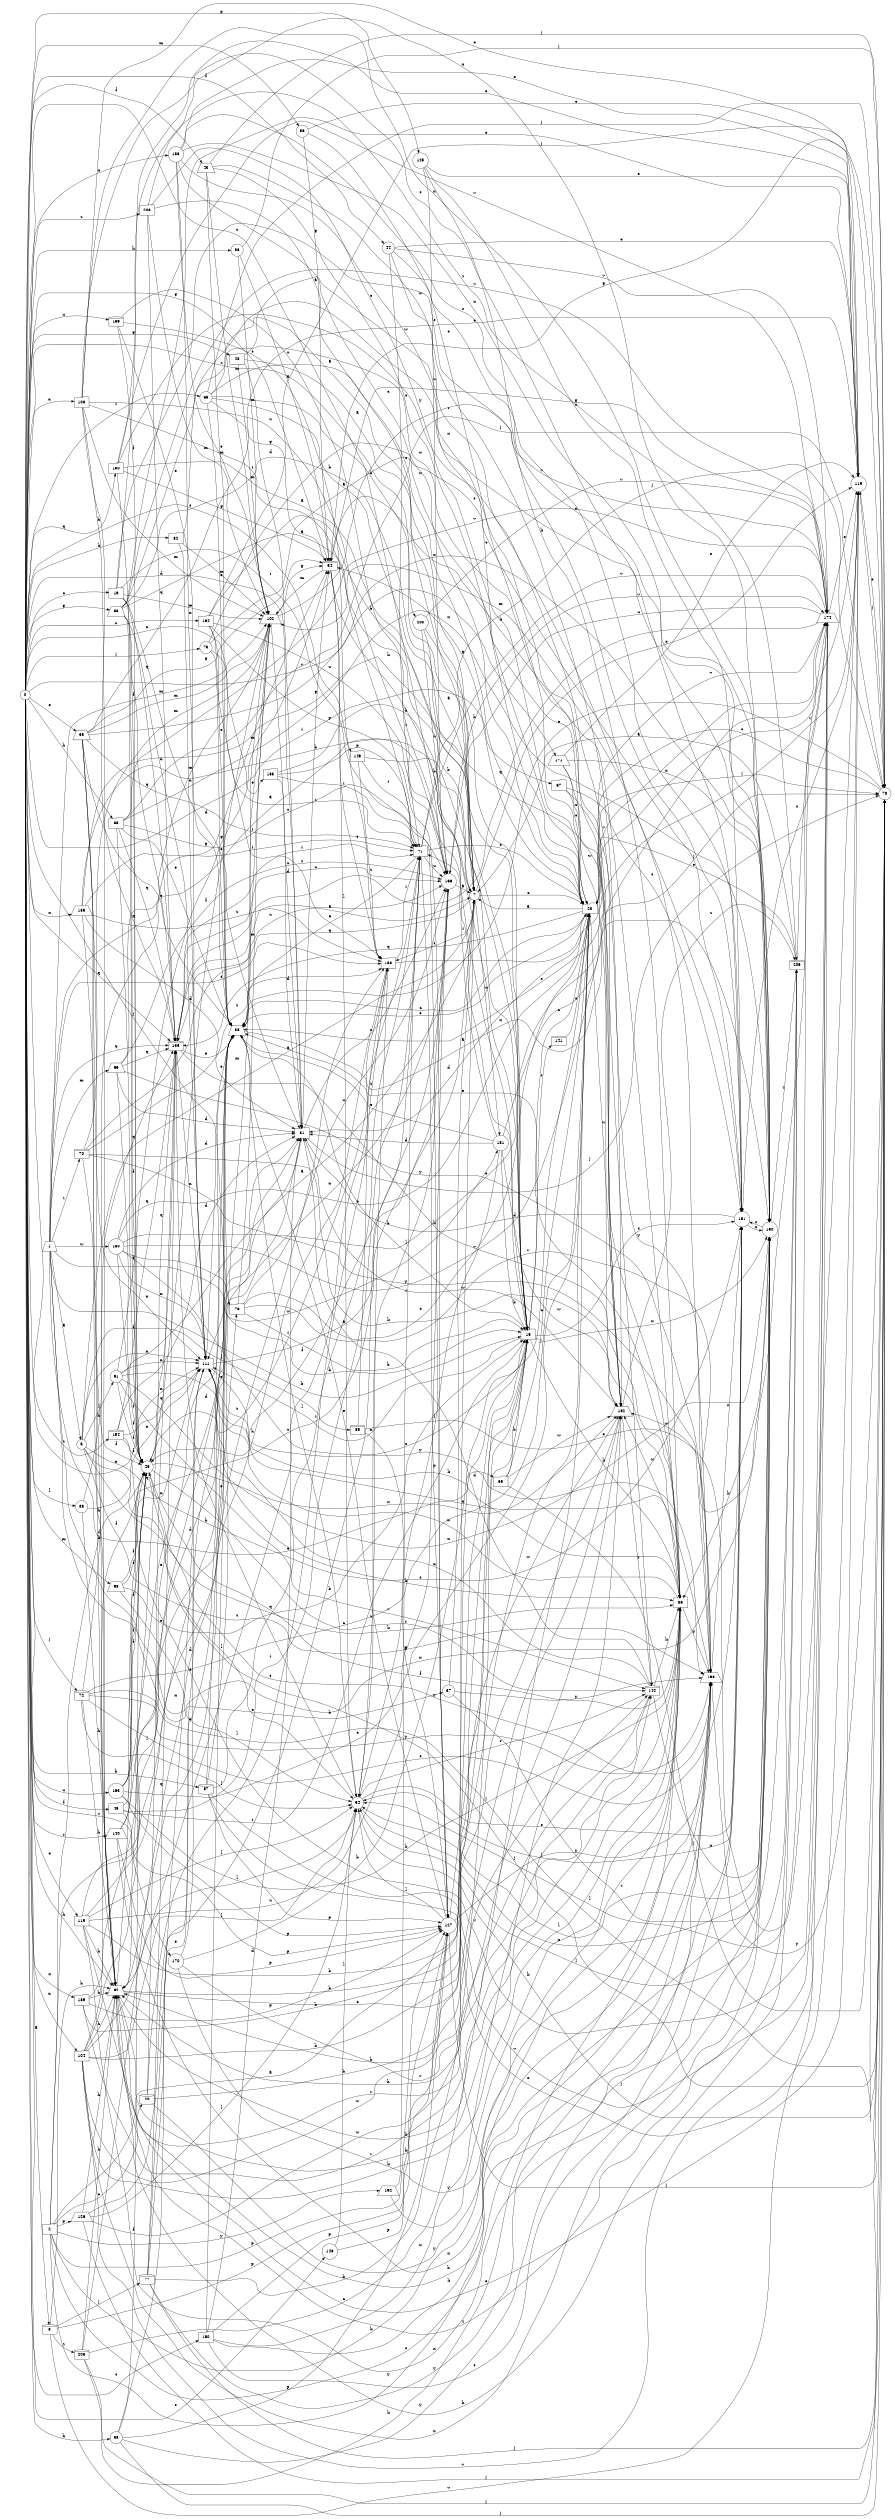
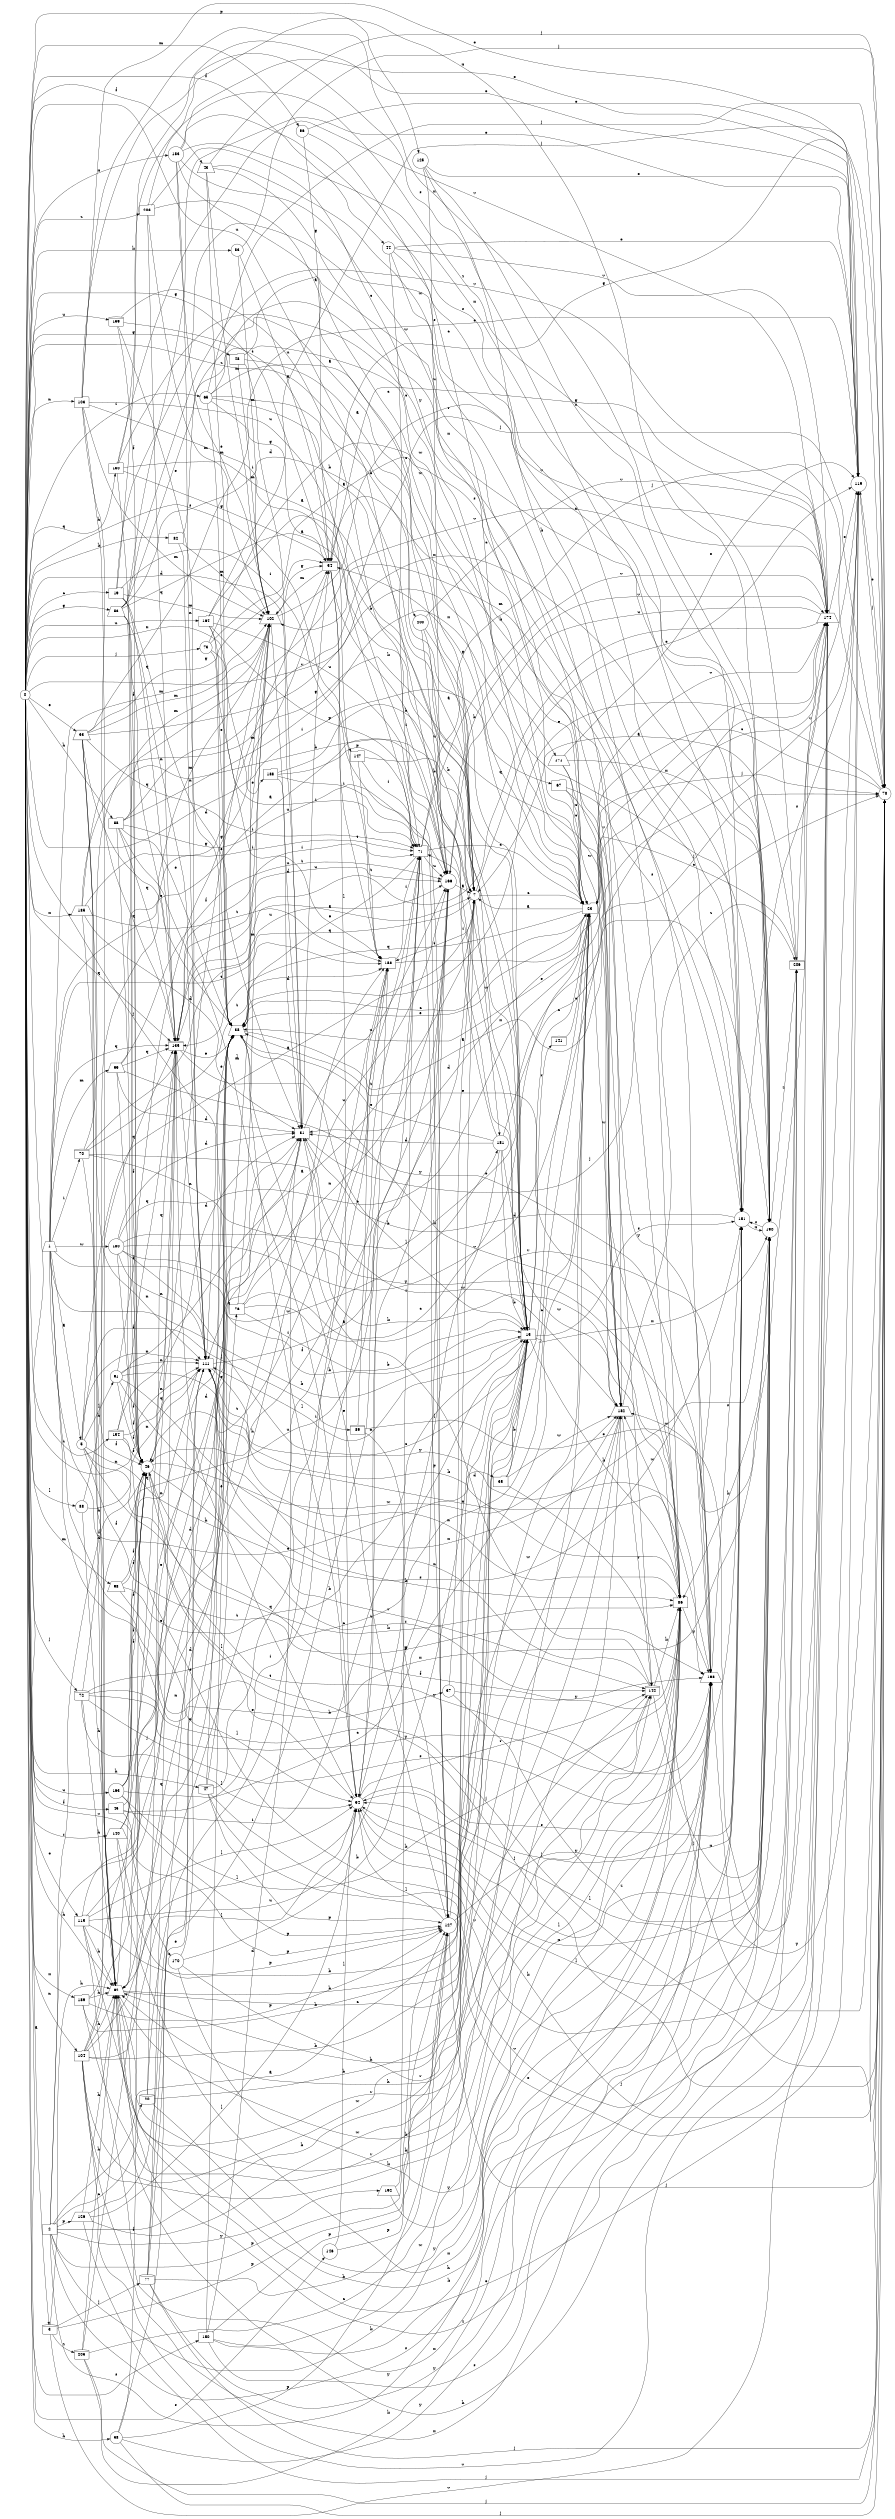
  strict digraph {
    rankdir=LR
    node [shape=circle]
    3 [shape=cylinder]
    0
    19 [shape=folder]
    31 [shape=folder]
    33 [shape=trapezium]
    43 [shape=trapezium]
    44
    45 [shape=folder]
    48 [shape=folder]
    53 [shape=trapezium]
    54 [shape=cylinder]
    55 [shape=folder]
-   57 [shape=cylinder]
+   57 [shape=cylinder label=47]
    58
    62 [shape=trapezium]
    65
    67 [shape=folder]
    72 [shape=cylinder]
    73
    76 [shape=folder]
    82 [shape=folder]
    83
    88
    96
    98 [shape=trapezium]
    103 [shape=folder]
    104 [shape=folder]
    111 [shape=folder]
    115 [shape=folder]
    125
    130 [shape=folder]
    135 [shape=cylinder]
    140 [shape=trapezium]
    146
-   149 [shape=folder]
+   149 [shape=folder label=147]
    150 [shape=folder]
    154 [shape=cylinder]
    159 [shape=cylinder]
    163
    164 [shape=folder]
    166
    170
    171 [shape=trapezium]
    183
    185 [shape=trapezium]
    188 [shape=folder]
    189 [shape=folder]
    200
    203 [shape=folder]
    127
    77 [shape=cylinder]
    174 [shape=trapezium]
    205 [shape=cylinder]
    102 [shape=trapezium]
    46
    151
    71 [shape=folder]
    206 [shape=cylinder]
    78
    182 [shape=trapezium]
    190
    119
    38 [shape=trapezium]
    23 [shape=folder]
    15 [shape=folder]
    7
    142 [shape=cylinder]
    158 [shape=folder]
    86 [shape=folder]
    94
    198 [shape=trapezium]
    1 [shape=trapezium]
    5
    35 [shape=folder]
    37
    70 [shape=cylinder]
    99 [shape=trapezium]
    180
    181
    89 [shape=cylinder]
    91
    141 [shape=cylinder]
    2 [shape=folder]
    20 [shape=cylinder]
    126 [shape=trapezium]
    192 [shape=trapezium]
    3 -> 62 [label=h]
    3 -> 127 [label=p]
    3 -> 77 [label=j]
    3 -> 174 [label=v]
    3 -> 205 [label=z]
    0 -> 3 [label=a]
    0 -> 19 [label=c]
    0 -> 31 [label=d]
    0 -> 33 [label=e]
    0 -> 43 [label=f]
    0 -> 44 [label=f]
    0 -> 45 [label=f]
    0 -> 48 [label=g]
    0 -> 53 [label=g]
    0 -> 54 [label=g]
    0 -> 55 [label=h]
    0 -> 57 [label=h]
    0 -> 58 [label=h]
    0 -> 62 [label=h]
    0 -> 65 [label=i]
    0 -> 67 [label=i]
    0 -> 72 [label=j]
    0 -> 73 [label=j]
    0 -> 76 [label=j]
    0 -> 82 [label=k]
    0 -> 83 [label=k]
    0 -> 88 [label=l]
    0 -> 96 [label=m]
    0 -> 98 [label=m]
    0 -> 103 [label=n]
    0 -> 104 [label=n]
    0 -> 111 [label=n]
    0 -> 115 [label=o]
    0 -> 125 [label=p]
    0 -> 130 [label=q]
    0 -> 135 [label=q]
    0 -> 140 [label=r]
    0 -> 146 [label=s]
    0 -> 149 [label=s]
    0 -> 150 [label=s]
    0 -> 154 [label=t]
    0 -> 159 [label=u]
    0 -> 163 [label=u]
    0 -> 164 [label=u]
    0 -> 166 [label=u]
    0 -> 170 [label=v]
    0 -> 171 [label=v]
    0 -> 183 [label=x]
    0 -> 185 [label=x]
    0 -> 188 [label=x]
    0 -> 189 [label=x]
    0 -> 200 [label=z]
    0 -> 203 [label=z]
    19 -> 31 [label=d]
    19 -> 135 [label=q]
    19 -> 102 [label=m]
    19 -> 46 [label=f]
    19 -> 151 [label=s]
    19 -> 71 [label=i]
    19 -> 206 [label=z]
    31 -> 54 [label=g]
    31 -> 62 [label=h]
    31 -> 166 [label=u]
    31 -> 78 [label=j]
    31 -> 182 [label=w]
    33 -> 54 [label=g]
    33 -> 62 [label=h]
    33 -> 111 [label=n]
    33 -> 102 [label=m]
    33 -> 46 [label=f]
    33 -> 71 [label=i]
    33 -> 190 [label=x]
    33 -> 119 [label=o]
    33 -> 38 [label=e]
    43 -> 102 [label=m]
    43 -> 78 [label=j]
    43 -> 182 [label=w]
    43 -> 38 [label=e]
    43 -> 23 [label=c]
    44 -> 174 [label=v]
    44 -> 71 [label=i]
    44 -> 190 [label=x]
    44 -> 119 [label=o]
    44 -> 23 [label=c]
    45 -> 127 [label=p]
    45 -> 46 [label=f]
    45 -> 71 [label=i]
    45 -> 15 [label=b]
    48 -> 31 [label=d]
    48 -> 102 [label=m]
    48 -> 7 [label=a]
    48 -> 142 [label=r]
    53 -> 111 [label=n]
    53 -> 135 [label=q]
    53 -> 174 [label=v]
    53 -> 46 [label=f]
    53 -> 190 [label=x]
    53 -> 119 [label=o]
    53 -> 15 [label=b]
    53 -> 7 [label=a]
    54 -> 102 [label=m]
    54 -> 15 [label=b]
    54 -> 158 [label=t]
    54 -> 86 [label=k]
    54 -> 94 [label=l]
    55 -> 135 [label=q]
    55 -> 166 [label=u]
    55 -> 174 [label=v]
    55 -> 46 [label=f]
    55 -> 78 [label=j]
    55 -> 190 [label=x]
    55 -> 38 [label=e]
+   55 -> 94 [label=l]
    57 -> 127 [label=p]
    57 -> 174 [label=v]
    57 -> 102 [label=m]
    57 -> 71 [label=i]
    57 -> 119 [label=o]
    57 -> 38 [label=e]
    58 -> 127 [label=p]
    58 -> 46 [label=f]
    58 -> 78 [label=j]
    58 -> 38 [label=e]
    58 -> 198 [label=y]
    62 -> 46 [label=f]
    62 -> 206 [label=z]
    62 -> 119 [label=o]
    62 -> 23 [label=c]
    62 -> 15 [label=b]
    62 -> 86 [label=k]
    62 -> 94 [label=l]
    65 -> 54 [label=g]
    65 -> 78 [label=j]
    65 -> 182 [label=w]
    65 -> 38 [label=e]
    65 -> 23 [label=c]
    65 -> 15 [label=b]
    65 -> 7 [label=a]
    67 -> 151 [label=s]
    67 -> 23 [label=c]
    67 -> 198 [label=y]
    72 -> 62 [label=h]
    72 -> 135 [label=q]
    72 -> 151 [label=s]
    72 -> 78 [label=j]
    72 -> 23 [label=c]
    72 -> 94 [label=l]
    72 -> 198 [label=y]
    73 -> 151 [label=s]
    73 -> 71 [label=i]
    73 -> 182 [label=w]
    73 -> 38 [label=e]
    76 -> 166 [label=u]
    76 -> 174 [label=v]
    76 -> 102 [label=m]
    76 -> 23 [label=c]
    76 -> 15 [label=b]
    82 -> 111 [label=n]
    82 -> 102 [label=m]
    82 -> 7 [label=a]
    83 -> 54 [label=g]
    83 -> 102 [label=m]
    83 -> 78 [label=j]
    88 -> 54 [label=g]
    88 -> 62 [label=h]
    88 -> 111 [label=n]
    96 -> 54 [label=g]
    96 -> 119 [label=o]
    96 -> 23 [label=c]
    98 -> 166 [label=u]
    98 -> 46 [label=f]
    98 -> 15 [label=b]
    98 -> 94 [label=l]
    103 -> 62 [label=h]
    103 -> 135 [label=q]
    103 -> 166 [label=u]
    103 -> 102 [label=m]
    103 -> 151 [label=s]
    103 -> 71 [label=i]
    103 -> 190 [label=x]
    103 -> 119 [label=o]
    104 -> 62 [label=h]
    104 -> 174 [label=v]
    104 -> 46 [label=f]
    104 -> 182 [label=w]
    104 -> 190 [label=x]
    104 -> 38 [label=e]
    104 -> 15 [label=b]
    104 -> 158 [label=t]
    104 -> 86 [label=k]
    104 -> 94 [label=l]
    111 -> 38 [label=e]
    111 -> 23 [label=c]
    111 -> 7 [label=a]
    111 -> 86 [label=k]
    115 -> 31 [label=d]
    115 -> 62 [label=h]
    115 -> 166 [label=u]
    115 -> 127 [label=p]
    115 -> 190 [label=x]
    115 -> 142 [label=r]
    115 -> 158 [label=t]
    115 -> 94 [label=l]
    125 -> 166 [label=u]
    125 -> 151 [label=s]
    125 -> 119 [label=o]
    125 -> 86 [label=k]
    130 -> 54 [label=g]
    130 -> 174 [label=v]
    130 -> 46 [label=f]
    130 -> 119 [label=o]
    130 -> 7 [label=a]
    130 -> 198 [label=y]
    135 -> 111 [label=n]
    135 -> 166 [label=u]
    135 -> 71 [label=i]
    135 -> 38 [label=e]
    135 -> 7 [label=a]
    135 -> 86 [label=k]
    140 -> 135 [label=q]
    140 -> 46 [label=f]
    140 -> 190 [label=x]
    140 -> 15 [label=b]
    146 -> 127 [label=p]
    146 -> 94 [label=l]
    149 -> 71 [label=i]
    149 -> 15 [label=b]
    149 -> 158 [label=t]
    150 -> 31 [label=d]
    150 -> 127 [label=p]
    150 -> 151 [label=s]
    150 -> 182 [label=w]
    150 -> 38 [label=e]
    150 -> 86 [label=k]
    154 -> 31 [label=d]
    154 -> 111 [label=n]
    154 -> 135 [label=q]
    154 -> 174 [label=v]
    154 -> 46 [label=f]
    159 -> 166 [label=u]
    159 -> 46 [label=f]
    159 -> 38 [label=e]
    159 -> 158 [label=t]
    163 -> 31 [label=d]
    163 -> 111 [label=n]
    163 -> 127 [label=p]
    163 -> 46 [label=f]
    163 -> 23 [label=c]
    163 -> 86 [label=k]
    164 -> 166 [label=u]
    164 -> 127 [label=p]
    164 -> 78 [label=j]
    164 -> 38 [label=e]
    164 -> 15 [label=b]
    164 -> 158 [label=t]
    166 -> 111 [label=n]
    166 -> 174 [label=v]
    166 -> 46 [label=f]
    166 -> 7 [label=a]
    166 -> 94 [label=l]
    170 -> 111 [label=n]
    170 -> 15 [label=b]
    170 -> 142 [label=r]
    170 -> 198 [label=y]
    171 -> 182 [label=w]
    171 -> 190 [label=x]
    171 -> 119 [label=o]
    171 -> 23 [label=c]
    183 -> 111 [label=n]
    183 -> 102 [label=m]
    183 -> 151 [label=s]
    183 -> 182 [label=w]
    183 -> 190 [label=x]
    183 -> 119 [label=o]
    183 -> 23 [label=c]
    185 -> 31 [label=d]
    185 -> 62 [label=h]
    185 -> 71 [label=i]
    185 -> 15 [label=b]
    185 -> 158 [label=t]
    185 -> 86 [label=k]
    188 -> 31 [label=d]
    188 -> 127 [label=p]
    188 -> 71 [label=i]
    188 -> 15 [label=b]
    189 -> 62 [label=h]
    189 -> 127 [label=p]
    189 -> 38 [label=e]
    189 -> 15 [label=b]
    189 -> 142 [label=r]
    200 -> 166 [label=u]
    200 -> 174 [label=v]
    200 -> 15 [label=b]
    200 -> 7 [label=a]
    203 -> 135 [label=q]
    203 -> 102 [label=m]
    203 -> 190 [label=x]
    203 -> 23 [label=c]
    203 -> 7 [label=a]
    127 -> 78 [label=j]
    127 -> 182 [label=w]
    127 -> 38 [label=e]
    127 -> 94 [label=l]
    127 -> 198 [label=y]
    77 -> 111 [label=n]
    77 -> 135 [label=q]
    77 -> 78 [label=j]
    77 -> 38 [label=e]
    77 -> 15 [label=b]
    77 -> 198 [label=y]
    174 -> 54 [label=g]
    174 -> 135 [label=q]
    174 -> 166 [label=u]
    174 -> 119 [label=o]
    174 -> 94 [label=l]
    205 -> 31 [label=d]
    205 -> 62 [label=h]
    205 -> 78 [label=j]
    205 -> 23 [label=c]
    205 -> 86 [label=k]
    102 -> 31 [label=d]
    102 -> 54 [label=g]
    102 -> 174 [label=v]
    102 -> 46 [label=f]
    102 -> 38 [label=e]
    46 -> 135 [label=q]
    46 -> 71 [label=i]
    46 -> 78 [label=j]
    46 -> 182 [label=w]
    46 -> 142 [label=r]
    46 -> 198 [label=y]
    151 -> 31 [label=d]
    151 -> 102 [label=m]
    151 -> 190 [label=x]
    151 -> 94 [label=l]
    71 -> 166 [label=u]
    71 -> 127 [label=p]
    71 -> 174 [label=v]
    71 -> 78 [label=j]
    71 -> 38 [label=e]
    71 -> 23 [label=c]
    206 -> 62 [label=h]
    206 -> 174 [label=v]
    206 -> 23 [label=c]
    206 -> 7 [label=a]
    206 -> 94 [label=l]
    78 -> 54 [label=g]
    78 -> 119 [label=o]
    78 -> 38 [label=e]
    78 -> 23 [label=c]
    78 -> 198 [label=y]
    182 -> 62 [label=h]
    182 -> 206 [label=z]
    182 -> 142 [label=r]
    190 -> 62 [label=h]
    190 -> 151 [label=s]
    190 -> 206 [label=z]
    190 -> 86 [label=k]
    190 -> 94 [label=l]
    119 -> 151 [label=s]
    119 -> 78 [label=j]
    119 -> 38 [label=e]
    38 -> 102 [label=m]
    38 -> 190 [label=x]
    38 -> 23 [label=c]
    38 -> 15 [label=b]
    38 -> 94 [label=l]
    23 -> 31 [label=d]
    23 -> 54 [label=g]
    23 -> 135 [label=q]
    23 -> 174 [label=v]
    23 -> 78 [label=j]
    23 -> 182 [label=w]
    23 -> 38 [label=e]
    23 -> 7 [label=a]
    15 -> 111 [label=n]
    15 -> 151 [label=s]
    15 -> 190 [label=x]
    15 -> 23 [label=c]
    15 -> 86 [label=k]
    15 -> 141 [label=r]
    7 -> 135 [label=q]
    7 -> 119 [label=o]
    7 -> 23 [label=c]
    7 -> 158 [label=t]
    7 -> 181 [label=w]
    142 -> 31 [label=d]
    142 -> 62 [label=h]
    142 -> 111 [label=n]
    142 -> 190 [label=x]
    142 -> 86 [label=k]
    158 -> 62 [label=h]
    158 -> 174 [label=v]
    158 -> 71 [label=i]
    86 -> 62 [label=h]
    86 -> 111 [label=n]
    86 -> 46 [label=f]
    86 -> 182 [label=w]
    86 -> 38 [label=e]
    86 -> 198 [label=y]
    94 -> 135 [label=q]
    94 -> 151 [label=s]
    94 -> 78 [label=j]
    94 -> 190 [label=x]
    94 -> 142 [label=r]
    94 -> 158 [label=t]
    198 -> 111 [label=n]
    198 -> 151 [label=s]
    198 -> 182 [label=w]
    1 -> 135 [label=q]
    1 -> 102 [label=m]
    1 -> 190 [label=x]
    1 -> 15 [label=b]
    1 -> 7 [label=a]
    1 -> 158 [label=t]
    1 -> 5 [label=a]
    1 -> 35 [label=e]
    1 -> 37 [label=e]
    1 -> 70 [label=i]
    1 -> 99 [label=m]
    1 -> 180 [label=w]
    1 -> 181 [label=w]
    5 -> 111 [label=n]
    5 -> 151 [label=s]
    5 -> 7 [label=a]
    5 -> 86 [label=k]
    5 -> 94 [label=l]
    5 -> 198 [label=y]
    5 -> 89 [label=l]
    5 -> 91 [label=l]
    35 -> 78 [label=j]
    35 -> 182 [label=w]
    35 -> 23 [label=c]
    35 -> 15 [label=b]
    37 -> 206 [label=z]
    37 -> 7 [label=a]
    37 -> 198 [label=y]
    70 -> 62 [label=h]
    70 -> 166 [label=u]
    70 -> 102 [label=m]
    70 -> 158 [label=t]
    70 -> 86 [label=k]
    70 -> 198 [label=y]
    99 -> 31 [label=d]
    99 -> 135 [label=q]
    99 -> 166 [label=u]
    99 -> 102 [label=m]
    99 -> 46 [label=f]
    99 -> 198 [label=y]
    180 -> 31 [label=d]
    180 -> 111 [label=n]
    180 -> 174 [label=v]
    180 -> 46 [label=f]
    180 -> 119 [label=o]
    180 -> 23 [label=c]
    180 -> 15 [label=b]
    180 -> 198 [label=y]
    181 -> 31 [label=d]
    181 -> 71 [label=i]
    181 -> 78 [label=j]
    181 -> 182 [label=w]
    181 -> 38 [label=e]
    181 -> 15 [label=b]
    181 -> 94 [label=l]
    89 -> 127 [label=p]
    89 -> 119 [label=o]
    89 -> 158 [label=t]
    91 -> 54 [label=g]
    91 -> 111 [label=n]
    91 -> 46 [label=f]
    91 -> 190 [label=x]
    91 -> 7 [label=a]
    91 -> 142 [label=r]
    91 -> 86 [label=k]
    141 -> 23 [label=c]
    2 -> 76 [label=j]
    2 -> 127 [label=p]
    2 -> 46 [label=f]
    2 -> 151 [label=s]
+   2 -> 15 [label=b]
    2 -> 7 [label=a]
    2 -> 86 [label=k]
    2 -> 198 [label=y]
    2 -> 20 [label=c]
    2 -> 126 [label=p]
    2 -> 192 [label=y]
    20 -> 135 [label=q]
    20 -> 15 [label=b]
    20 -> 158 [label=t]
    20 -> 198 [label=y]
    126 -> 62 [label=h]
    126 -> 71 [label=i]
    126 -> 78 [label=j]
    126 -> 182 [label=w]
    126 -> 94 [label=l]
    192 -> 71 [label=i]
    192 -> 86 [label=k]
  }
